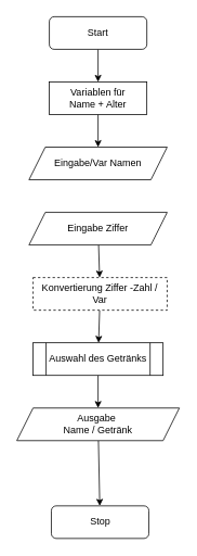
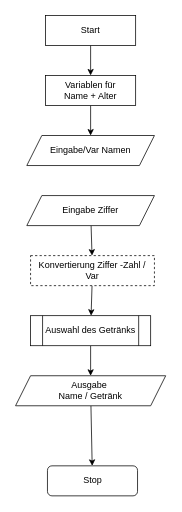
  <mxCell id="0" />
  <mxCell id="1" parent="0" />
  <mxCell id="2" value="" style="edgeStyle=none;html=1;" parent="1" source="3" target="7" edge="1"><mxGeometry relative="1" as="geometry" /></mxCell>
- <mxCell id="3" value="Start" style="rounded=1;whiteSpace=wrap;html=1;" parent="1" vertex="1"><mxGeometry x="60" y="20" width="120" height="40" as="geometry" /></mxCell>
+ <mxCell id="3" value="Start" style="whiteSpace=wrap;html=1;rounded=0;" parent="1" vertex="1"><mxGeometry x="60" y="20" width="120" height="40" as="geometry" /></mxCell>
  <mxCell id="4" value="Stop" style="rounded=1;whiteSpace=wrap;html=1;" parent="1" vertex="1"><mxGeometry x="62.5" y="620" width="120" height="40" as="geometry" /></mxCell>
  <mxCell id="5" value="Eingabe/Var Namen" style="shape=parallelogram;perimeter=parallelogramPerimeter;whiteSpace=wrap;html=1;fixedSize=1;" parent="1" vertex="1"><mxGeometry x="35" y="180" width="170" height="40" as="geometry" /></mxCell>
  <mxCell id="6" value="" style="edgeStyle=none;html=1;" parent="1" source="7" target="5" edge="1"><mxGeometry relative="1" as="geometry" /></mxCell>
  <mxCell id="7" value="Variablen für&lt;br&gt;Name + Alter" style="rounded=0;whiteSpace=wrap;html=1;" parent="1" vertex="1"><mxGeometry x="60" y="100" width="120" height="40" as="geometry" /></mxCell>
  <mxCell id="8" value="" style="edgeStyle=none;html=1;" parent="1" source="9" target="11" edge="1"><mxGeometry relative="1" as="geometry" /></mxCell>
  <mxCell id="9" value="Eingabe Ziffer" style="shape=parallelogram;perimeter=parallelogramPerimeter;whiteSpace=wrap;html=1;fixedSize=1;" parent="1" vertex="1"><mxGeometry x="35" y="260" width="170" height="40" as="geometry" /></mxCell>
  <mxCell id="10" value="" style="edgeStyle=none;html=1;" parent="1" source="11" target="13" edge="1"><mxGeometry relative="1" as="geometry" /></mxCell>
  <mxCell id="11" value="Konvertierung Ziffer -Zahl / Var" style="rounded=0;whiteSpace=wrap;html=1;dashed=1;" parent="1" vertex="1"><mxGeometry x="40" y="340" width="165" height="40" as="geometry" /></mxCell>
  <mxCell id="12" value="" style="edgeStyle=none;html=1;" parent="1" source="13" target="15" edge="1"><mxGeometry relative="1" as="geometry" /></mxCell>
  <mxCell id="13" value="Auswahl des Getränks" style="shape=process;whiteSpace=wrap;html=1;backgroundOutline=1;" parent="1" vertex="1"><mxGeometry x="40" y="420" width="160" height="40" as="geometry" /></mxCell>
  <mxCell id="14" value="" style="edgeStyle=none;html=1;" parent="1" source="15" target="4" edge="1"><mxGeometry relative="1" as="geometry" /></mxCell>
  <mxCell id="15" value="Ausgabe&amp;nbsp;&lt;br&gt;Name / Getränk" style="shape=parallelogram;perimeter=parallelogramPerimeter;whiteSpace=wrap;html=1;fixedSize=1;" parent="1" vertex="1"><mxGeometry x="20" y="500" width="200" height="40" as="geometry" /></mxCell>
